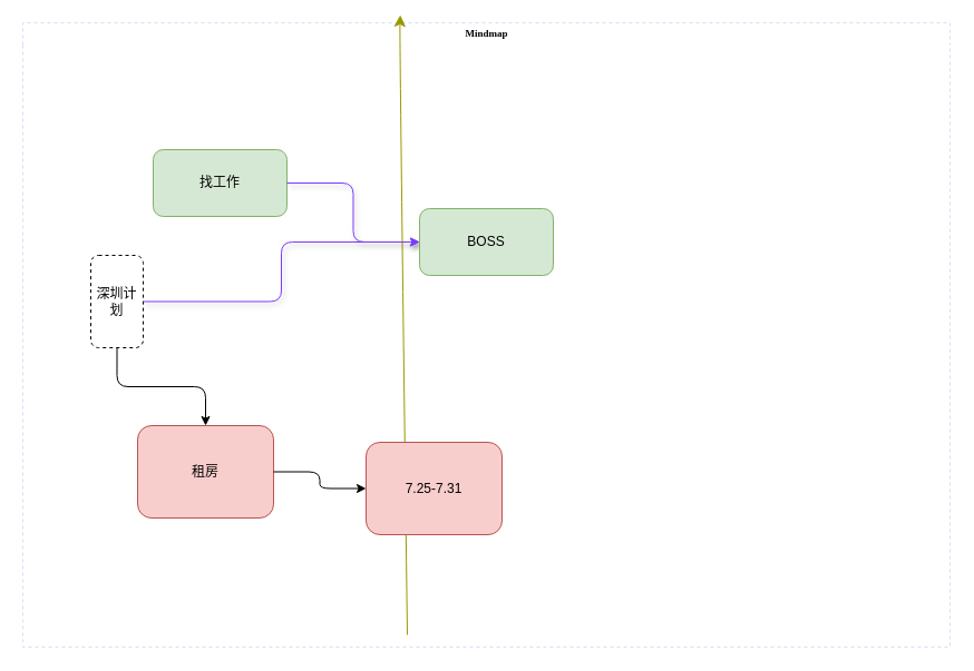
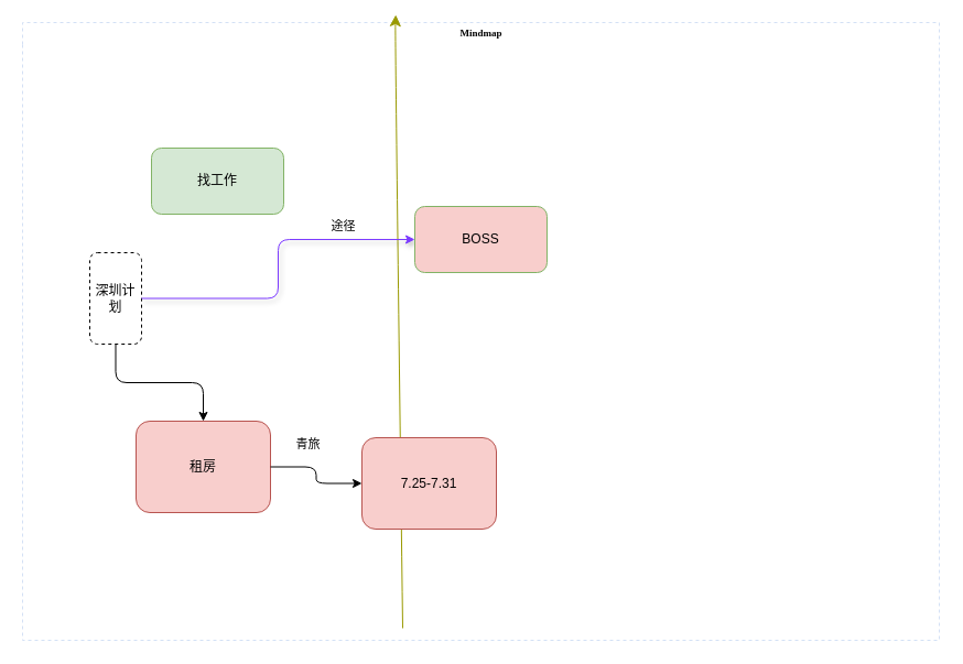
  <mxCell id="0" />
  <mxCell id="1" parent="0" />
  <mxCell id="2" value="Mindmap" style="swimlane;html=1;startSize=20;horizontal=1;containerType=tree;labelBackgroundColor=none;strokeColor=#D4E1F5;strokeWidth=1;fillColor=none;fontFamily=Comic Sans MS;fontSize=9;swimlaneLine=0;dashed=1;collapsible=0;swimlaneFillColor=none;" parent="1" vertex="1"><mxGeometry x="20" y="20" width="832" height="561" as="geometry" /></mxCell>
  <mxCell id="3" value="" style="endArrow=classic;html=1;curved=1;sourcePerimeterSpacing=10;strokeColor=#999900;targetPerimeterSpacing=7;rounded=0;fontSize=12;startSize=8;endSize=8;" parent="2" edge="1"><mxGeometry width="50" height="50" relative="1" as="geometry"><mxPoint x="345" y="550" as="sourcePoint" /><mxPoint x="338.73" y="-7" as="targetPoint" /><Array as="points"><mxPoint x="338" y="11" /></Array></mxGeometry></mxCell>
  <mxCell id="4" value="深圳计划" style="rounded=1;whiteSpace=wrap;html=1;dashed=1;" vertex="1" parent="2"><mxGeometry x="61" y="209" width="47" height="83" as="geometry" /></mxCell>
  <mxCell id="5" value="" style="edgeStyle=orthogonalEdgeStyle;rounded=1;orthogonalLoop=1;jettySize=auto;html=1;shadow=1;curved=0;strokeColor=#7C3BFF;" edge="1" source="4" target="10" parent="2"><mxGeometry relative="1" as="geometry" /></mxCell>
  <mxCell id="6" value="找工作" style="rounded=1;whiteSpace=wrap;html=1;fillColor=#d5e8d4;strokeColor=#82b366;" vertex="1" parent="2"><mxGeometry x="117" y="114" width="120" height="60" as="geometry" /></mxCell>
  <mxCell id="7" value="" style="edgeStyle=orthogonalEdgeStyle;shape=connector;curved=0;rounded=1;orthogonalLoop=1;jettySize=auto;html=1;" edge="1" source="4" target="8" parent="2"><mxGeometry relative="1" as="geometry" /></mxCell>
  <mxCell id="8" value="租房" style="rounded=1;whiteSpace=wrap;html=1;fillColor=#f8cecc;strokeColor=#b85450;" vertex="1" parent="2"><mxGeometry x="103" y="362" width="122" height="83" as="geometry" /></mxCell>
- <mxCell id="9" value="" style="edgeStyle=orthogonalEdgeStyle;rounded=1;orthogonalLoop=1;jettySize=auto;html=1;shadow=1;curved=0;strokeColor=#7C3BFF;" edge="1" target="10" source="6" parent="2"><mxGeometry relative="1" as="geometry"><mxPoint x="134" y="116" as="sourcePoint" /></mxGeometry></mxCell>
- <mxCell id="10" value="BOSS" style="rounded=1;whiteSpace=wrap;html=1;fillColor=#d5e8d4;strokeColor=#82b366;" vertex="1" parent="2"><mxGeometry x="356" y="167" width="120" height="60" as="geometry" /></mxCell>
+ <mxCell id="10" value="BOSS" style="rounded=1;whiteSpace=wrap;html=1;fillColor=#f8cecc;strokeColor=#82b366;" vertex="1" parent="2"><mxGeometry x="356" y="167" width="120" height="60" as="geometry" /></mxCell>
  <mxCell id="11" value="" style="edgeStyle=orthogonalEdgeStyle;shape=connector;curved=0;rounded=1;orthogonalLoop=1;jettySize=auto;html=1;" edge="1" target="12" source="8" parent="2"><mxGeometry relative="1" as="geometry"><mxPoint x="134" y="116" as="sourcePoint" /></mxGeometry></mxCell>
  <mxCell id="12" value="7.25-7.31" style="rounded=1;whiteSpace=wrap;html=1;fillColor=#f8cecc;strokeColor=#b85450;" vertex="1" parent="2"><mxGeometry x="308" y="377" width="122" height="83" as="geometry" /></mxCell>
+ <mxCell id="13" value="途径" style="text;html=1;align=center;verticalAlign=middle;resizable=0;points=[];autosize=1;strokeColor=none;fillColor=none;fontFamily=Helvetica;fontSize=11;fontColor=default;labelBackgroundColor=default;" vertex="1" parent="2"><mxGeometry x="271" y="172" width="40" height="25" as="geometry" /></mxCell>
+ <mxCell id="14" value="青旅" style="text;html=1;align=center;verticalAlign=middle;resizable=0;points=[];autosize=1;strokeColor=none;fillColor=none;fontFamily=Helvetica;fontSize=11;fontColor=default;labelBackgroundColor=default;" vertex="1" parent="2"><mxGeometry x="239" y="370" width="40" height="25" as="geometry" /></mxCell>
